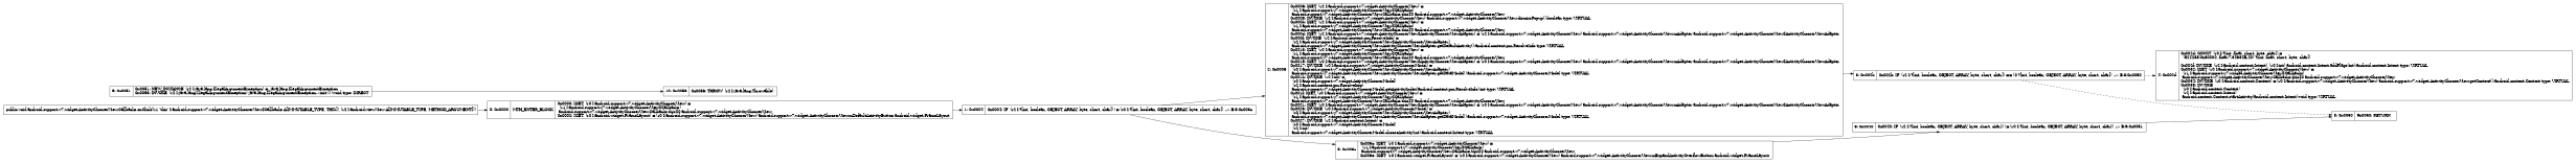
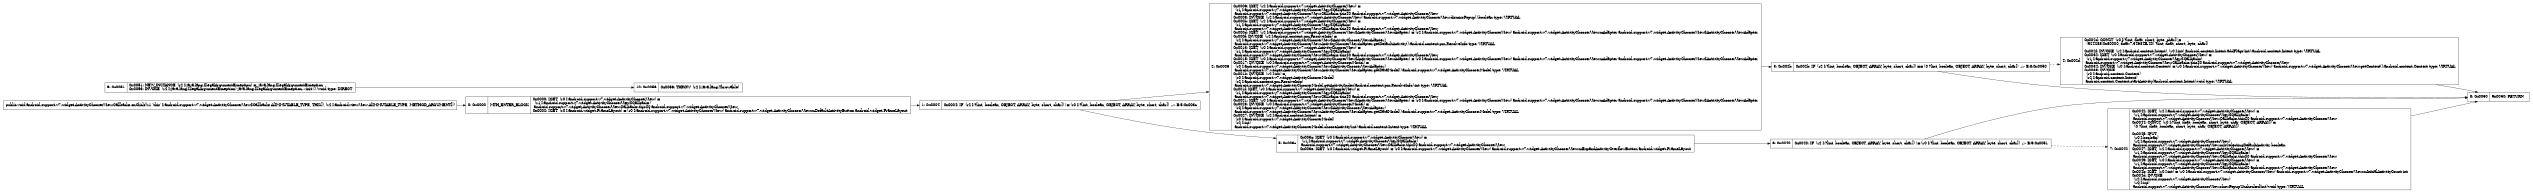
  digraph {
    rankdir=LR
    node [shape=record]
    n1 [label="{0\:\ 0x0000|MTH_ENTER_BLOCK\l|0x0000: IGET  (r0 I:android.support.v7.widget.ActivityChooserView) = \l  (r1 I:android.support.v7.widget.ActivityChooserView$Callbacks)\l android.support.v7.widget.ActivityChooserView.Callbacks.this$0 android.support.v7.widget.ActivityChooserView \l0x0002: IGET  (r0 I:android.widget.FrameLayout) = (r0 I:android.support.v7.widget.ActivityChooserView) android.support.v7.widget.ActivityChooserView.mDefaultActivityButton android.widget.FrameLayout \l}"]
    n2 [label="{1\:\ 0x0004|0x0004: IF  (r2 I:?[int, boolean, OBJECT, ARRAY, byte, short, char]) != (r0 I:?[int, boolean, OBJECT, ARRAY, byte, short, char])  \-\> B:5:0x003c \l}"]
    n3 [label="{2\:\ 0x0006|0x0006: IGET  (r2 I:android.support.v7.widget.ActivityChooserView) = \l  (r1 I:android.support.v7.widget.ActivityChooserView$Callbacks)\l android.support.v7.widget.ActivityChooserView.Callbacks.this$0 android.support.v7.widget.ActivityChooserView \l0x0008: INVOKE  (r2 I:android.support.v7.widget.ActivityChooserView) android.support.v7.widget.ActivityChooserView.dismissPopup():boolean type: VIRTUAL \l0x000b: IGET  (r2 I:android.support.v7.widget.ActivityChooserView) = \l  (r1 I:android.support.v7.widget.ActivityChooserView$Callbacks)\l android.support.v7.widget.ActivityChooserView.Callbacks.this$0 android.support.v7.widget.ActivityChooserView \l0x000d: IGET  (r2 I:android.support.v7.widget.ActivityChooserView$ActivityChooserViewAdapter) = (r2 I:android.support.v7.widget.ActivityChooserView) android.support.v7.widget.ActivityChooserView.mAdapter android.support.v7.widget.ActivityChooserView$ActivityChooserViewAdapter \l0x000f: INVOKE  (r2 I:android.content.pm.ResolveInfo) = \l  (r2 I:android.support.v7.widget.ActivityChooserView$ActivityChooserViewAdapter)\l android.support.v7.widget.ActivityChooserView.ActivityChooserViewAdapter.getDefaultActivity():android.content.pm.ResolveInfo type: VIRTUAL \l0x0013: IGET  (r0 I:android.support.v7.widget.ActivityChooserView) = \l  (r1 I:android.support.v7.widget.ActivityChooserView$Callbacks)\l android.support.v7.widget.ActivityChooserView.Callbacks.this$0 android.support.v7.widget.ActivityChooserView \l0x0015: IGET  (r0 I:android.support.v7.widget.ActivityChooserView$ActivityChooserViewAdapter) = (r0 I:android.support.v7.widget.ActivityChooserView) android.support.v7.widget.ActivityChooserView.mAdapter android.support.v7.widget.ActivityChooserView$ActivityChooserViewAdapter \l0x0017: INVOKE  (r0 I:android.support.v7.widget.ActivityChooserModel) = \l  (r0 I:android.support.v7.widget.ActivityChooserView$ActivityChooserViewAdapter)\l android.support.v7.widget.ActivityChooserView.ActivityChooserViewAdapter.getDataModel():android.support.v7.widget.ActivityChooserModel type: VIRTUAL \l0x001b: INVOKE  (r2 I:int) = \l  (r0 I:android.support.v7.widget.ActivityChooserModel)\l  (r2 I:android.content.pm.ResolveInfo)\l android.support.v7.widget.ActivityChooserModel.getActivityIndex(android.content.pm.ResolveInfo):int type: VIRTUAL \l0x001f: IGET  (r0 I:android.support.v7.widget.ActivityChooserView) = \l  (r1 I:android.support.v7.widget.ActivityChooserView$Callbacks)\l android.support.v7.widget.ActivityChooserView.Callbacks.this$0 android.support.v7.widget.ActivityChooserView \l0x0021: IGET  (r0 I:android.support.v7.widget.ActivityChooserView$ActivityChooserViewAdapter) = (r0 I:android.support.v7.widget.ActivityChooserView) android.support.v7.widget.ActivityChooserView.mAdapter android.support.v7.widget.ActivityChooserView$ActivityChooserViewAdapter \l0x0023: INVOKE  (r0 I:android.support.v7.widget.ActivityChooserModel) = \l  (r0 I:android.support.v7.widget.ActivityChooserView$ActivityChooserViewAdapter)\l android.support.v7.widget.ActivityChooserView.ActivityChooserViewAdapter.getDataModel():android.support.v7.widget.ActivityChooserModel type: VIRTUAL \l0x0027: INVOKE  (r2 I:android.content.Intent) = \l  (r0 I:android.support.v7.widget.ActivityChooserModel)\l  (r2 I:int)\l android.support.v7.widget.ActivityChooserModel.chooseActivity(int):android.content.Intent type: VIRTUAL \l}"]
    n4 [label="{5\:\ 0x003c|0x003c: IGET  (r0 I:android.support.v7.widget.ActivityChooserView) = \l  (r1 I:android.support.v7.widget.ActivityChooserView$Callbacks)\l android.support.v7.widget.ActivityChooserView.Callbacks.this$0 android.support.v7.widget.ActivityChooserView \l0x003e: IGET  (r0 I:android.widget.FrameLayout) = (r0 I:android.support.v7.widget.ActivityChooserView) android.support.v7.widget.ActivityChooserView.mExpandActivityOverflowButton android.widget.FrameLayout \l}"]
    n5 [label="{3\:\ 0x002b|0x002b: IF  (r2 I:?[int, boolean, OBJECT, ARRAY, byte, short, char]) == (0 ?[int, boolean, OBJECT, ARRAY, byte, short, char])  \-\> B:8:0x0050 \l}"]
    n6 [label="{6\:\ 0x0040|0x0040: IF  (r2 I:?[int, boolean, OBJECT, ARRAY, byte, short, char]) != (r0 I:?[int, boolean, OBJECT, ARRAY, byte, short, char])  \-\> B:9:0x0051 \l}"]
    n7 [label="{4\:\ 0x002d|0x002d: CONST  (r0 I:?[int, float, short, byte, char]) = \l  (524288(0x80000, float:7.34684E\-40) ?[int, float, short, byte, char])\l \l0x002f: INVOKE  (r2 I:android.content.Intent), (r0 I:int) android.content.Intent.addFlags(int):android.content.Intent type: VIRTUAL \l0x0032: IGET  (r0 I:android.support.v7.widget.ActivityChooserView) = \l  (r1 I:android.support.v7.widget.ActivityChooserView$Callbacks)\l android.support.v7.widget.ActivityChooserView.Callbacks.this$0 android.support.v7.widget.ActivityChooserView \l0x0034: INVOKE  (r0 I:android.content.Context) = (r0 I:android.support.v7.widget.ActivityChooserView) android.support.v7.widget.ActivityChooserView.getContext():android.content.Context type: VIRTUAL \l0x0038: INVOKE  \l  (r0 I:android.content.Context)\l  (r2 I:android.content.Intent)\l android.content.Context.startActivity(android.content.Intent):void type: VIRTUAL \l}"]
    n8 [label="{8\:\ 0x0050|9x0050: RETURN   \l}"]
+   n9 [label="{7\:\ 0x0042|0x0042: IGET  (r2 I:android.support.v7.widget.ActivityChooserView) = \l  (r1 I:android.support.v7.widget.ActivityChooserView$Callbacks)\l android.support.v7.widget.ActivityChooserView.Callbacks.this$0 android.support.v7.widget.ActivityChooserView \l0x0044: CONST  (r0 I:?[int, float, boolean, short, byte, char, OBJECT, ARRAY]) = \l  (0 ?[int, float, boolean, short, byte, char, OBJECT, ARRAY])\l \l0x0045: IPUT  \l  (r0 I:boolean)\l  (r2 I:android.support.v7.widget.ActivityChooserView)\l android.support.v7.widget.ActivityChooserView.mIsSelectingDefaultActivity boolean \l0x0047: IGET  (r2 I:android.support.v7.widget.ActivityChooserView) = \l  (r1 I:android.support.v7.widget.ActivityChooserView$Callbacks)\l android.support.v7.widget.ActivityChooserView.Callbacks.this$0 android.support.v7.widget.ActivityChooserView \l0x0049: IGET  (r0 I:android.support.v7.widget.ActivityChooserView) = \l  (r1 I:android.support.v7.widget.ActivityChooserView$Callbacks)\l android.support.v7.widget.ActivityChooserView.Callbacks.this$0 android.support.v7.widget.ActivityChooserView \l0x004b: IGET  (r0 I:int) = (r0 I:android.support.v7.widget.ActivityChooserView) android.support.v7.widget.ActivityChooserView.mInitialActivityCount int \l0x004d: INVOKE  \l  (r2 I:android.support.v7.widget.ActivityChooserView)\l  (r0 I:int)\l android.support.v7.widget.ActivityChooserView.showPopupUnchecked(int):void type: VIRTUAL \l}"]
    n10 [label="{9\:\ 0x0051|0x0051: NEW_INSTANCE  (r2 I:java.lang.IllegalArgumentException) =  java.lang.IllegalArgumentException \l0x0053: INVOKE  (r2 I:java.lang.IllegalArgumentException) java.lang.IllegalArgumentException.\<init\>():void type: DIRECT \l}"]
    n11 [label="{10\:\ 0x0056|0x0056: THROW  (r2 I:java.lang.Throwable) \l}"]
    n12 [label="{public void android.support.v7.widget.ActivityChooserView.Callbacks.onClick((r1 'this' I:android.support.v7.widget.ActivityChooserView$Callbacks A[IMMUTABLE_TYPE, THIS]), (r2 I:android.view.View A[IMMUTABLE_TYPE, METHOD_ARGUMENT])) }"]
    n1 -> n2
    n2 -> n3 [style=solid]
    n2 -> n4
    n3 -> n5
    n4 -> n6
    n5 -> n7 [style=dashed]
-   n5 -> n8 [style=dashed]
+   n5 -> n8
    n6 -> n8
+   n6 -> n9 [style=dashed]
+   n7 -> n8
+   n9 -> n8
    n10 -> n11
    n12 -> n1
  }
